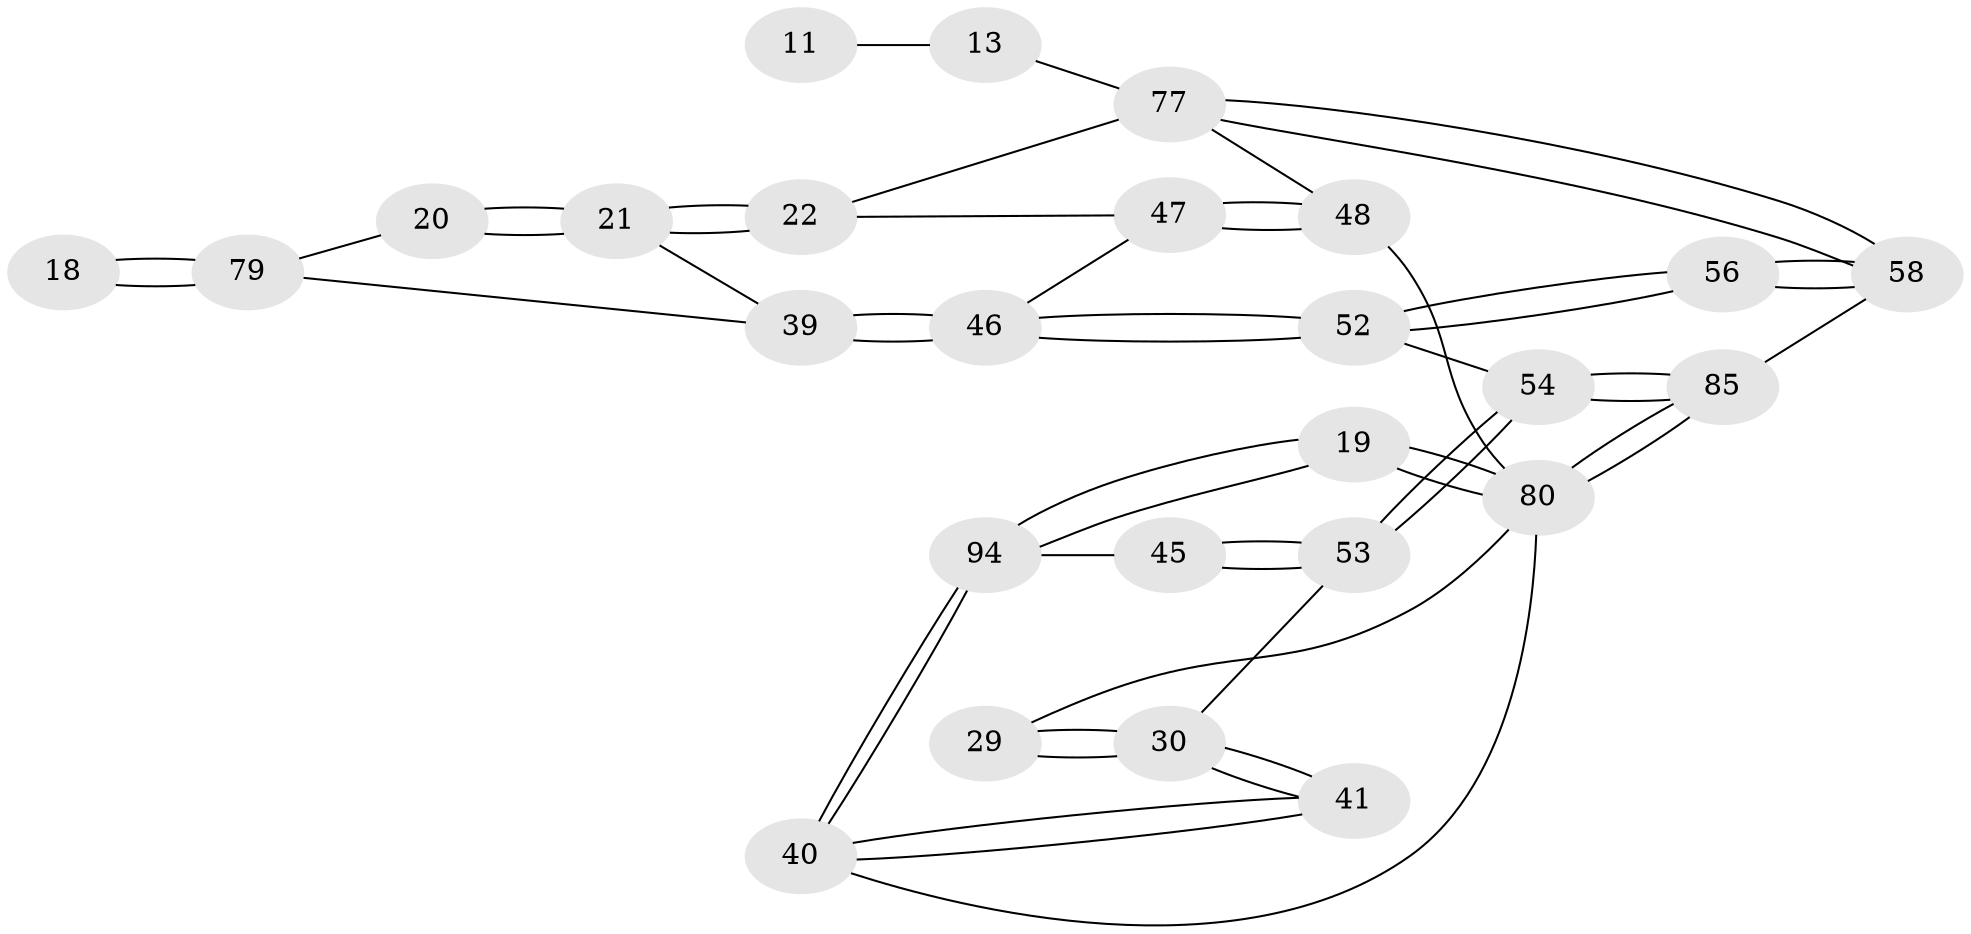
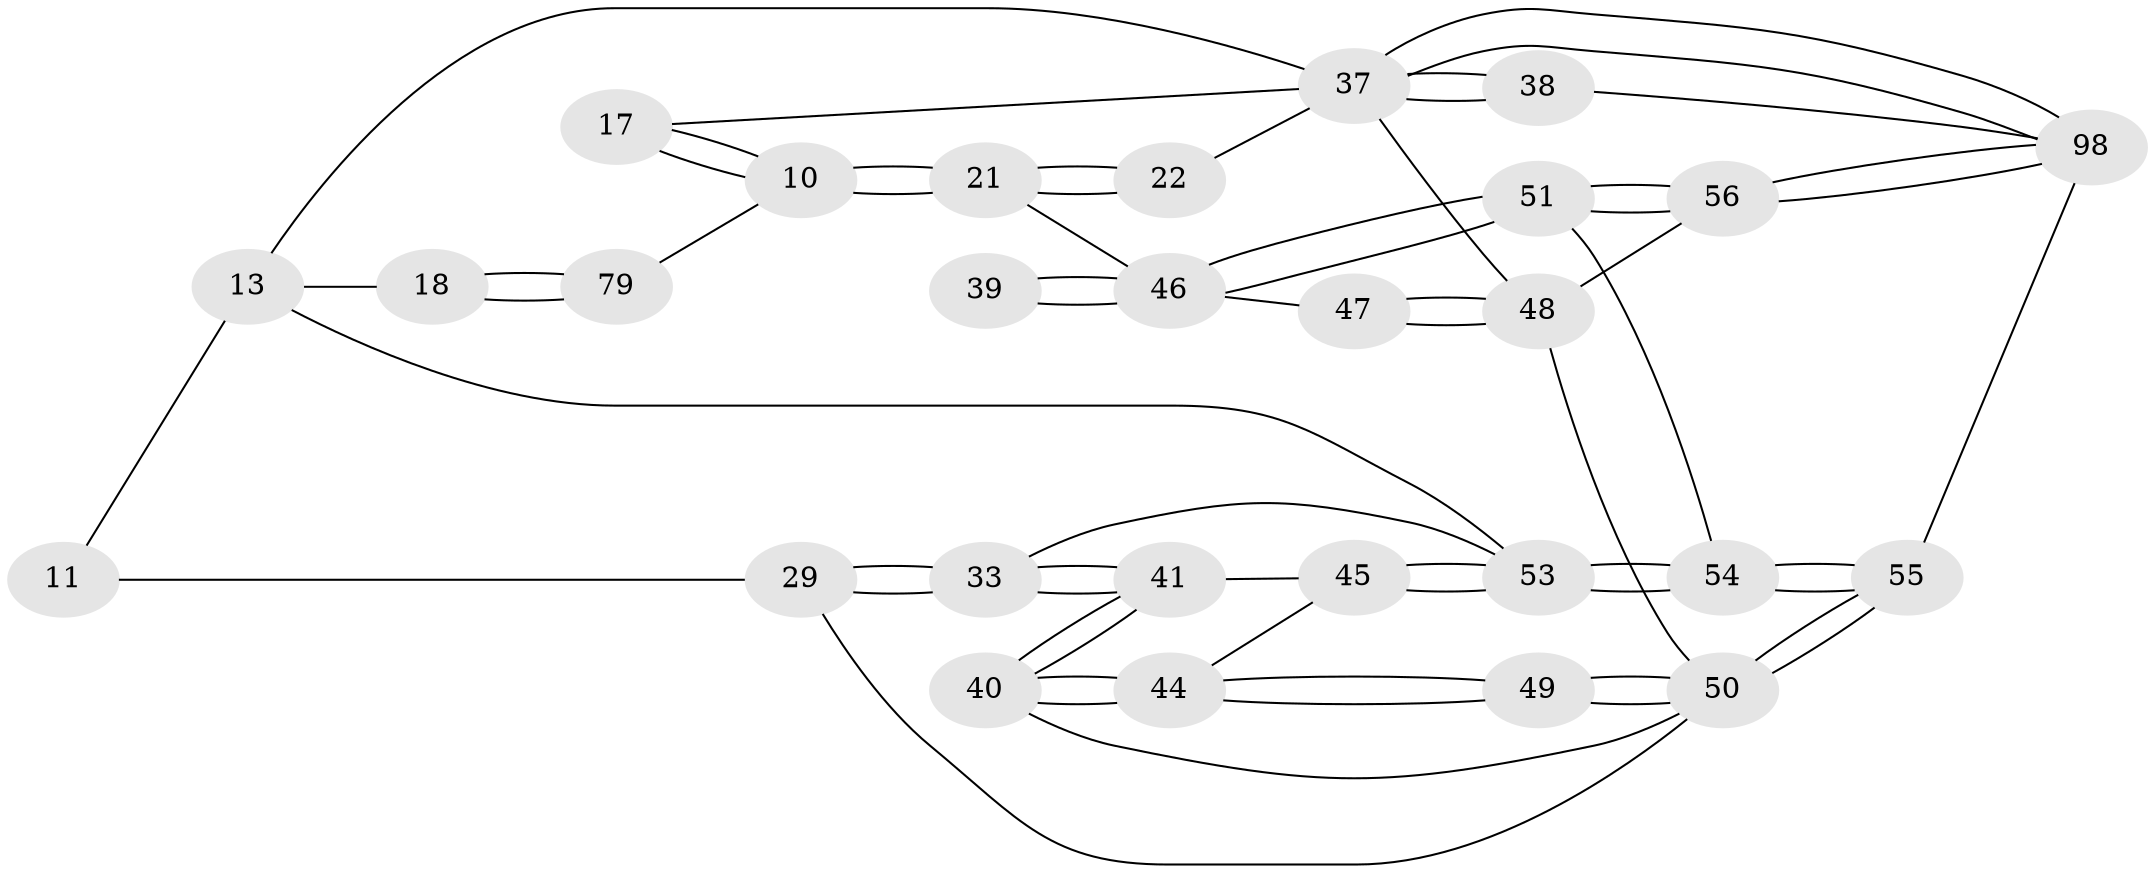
  graph {
    rankdir=LR
    node [color=gray90 style=filled]
    11 [super="+2"]
    13 [super="+9"]
    29 [super="+15"]
    53 [super="+43"]
    18
-   37 [super="+36+23+24" label=77]
-   30 [super="+25"]
-   50 [super="+4+32" label=80]
+   37 [super="+36+23+24"]
+   30 [super="+25" label=33]
+   50 [super="+4+32"]
    54 [super="+51"]
    n10 [label=79]
+   38 [super="+5"]
    48
-   58 [super="+57"]
-   20
+   58 [super="+57" label=98]
+   17
+   20 [label=10]
    21
    39 [super="+35+34"]
    46
    22
    47
    41
-   55 [label=85]
+   55
    45 [super="+42"]
    56
-   52
+   52 [label=51]
    40
-   44 [label=94]
-   49 [label=19]
+   44
+   49
    11 -- 13
+   11 -- 29 [weight=2]
+   13 -- 53
+   13 -- 18 [weight=2]
    13 -- 37
    29 -- 30 [weight=2]
    29 -- 30
    29 -- 50 [weight=2]
    53 -- 54 [weight=2]
    53 -- 54
    18 -- n10
    18 -- n10
+   37 -- 38 [weight=3]
+   37 -- 38
    37 -- 48
    37 -- 58
    37 -- 58
    30 -- 53
    30 -- 41
    30 -- 41
    50 -- 55
    50 -- 55
    54 -- 55
    54 -- 55
    n10 -- 20
-   n10 -- 39
+   38 -- 58
    48 -- 50 [weight=2]
+   48 -- 56
+   17 -- 37 [weight=2]
+   17 -- 20
+   17 -- 20
    20 -- 21
    20 -- 21
-   21 -- 39
+   21 -- 46
    21 -- 22
    21 -- 22
    39 -- 46
    39 -- 46
    46 -- 47
    46 -- 52
    46 -- 52
    22 -- 37
-   22 -- 47
    47 -- 48
    47 -- 48
+   41 -- 45
    55 -- 58
    45 -- 53 [weight=2]
    45 -- 53
    56 -- 58
    56 -- 58
    52 -- 54
    52 -- 56
    52 -- 56
    40 -- 50
    40 -- 41
    40 -- 41
    40 -- 44
    40 -- 44
    44 -- 45
    44 -- 49
    44 -- 49
    49 -- 50 [weight=2]
    49 -- 50
  }
